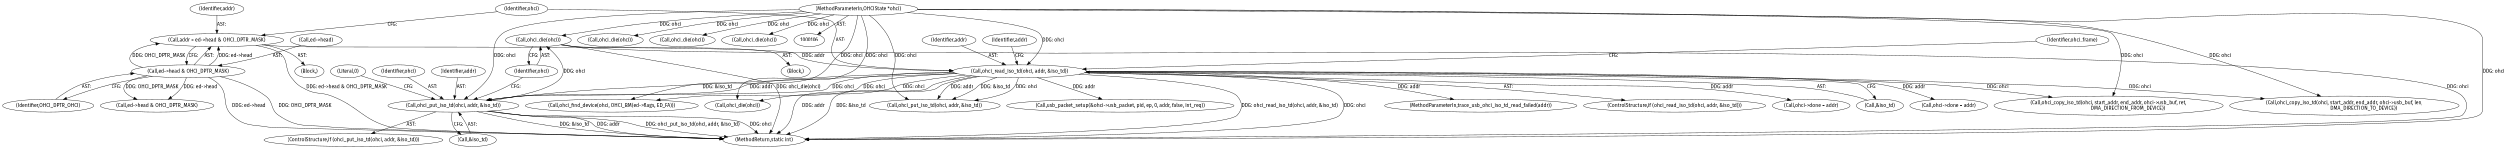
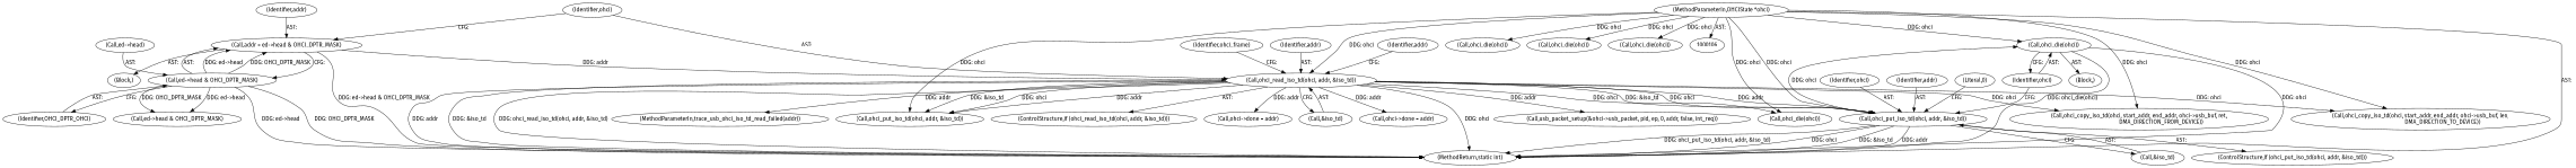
  digraph {
    fontname="Fira Sans"
    node [fontname="Fira Sans"]
    edge [fontname="Fira Sans"]
    n1 [label="(Call,ohci_die(ohci))"]
    n2 [label="(MethodReturn,static int)"]
    n3 [label="(Block,)"]
    n4 [label="(Identifier,ohci)"]
    n5 [label="(Call,ohci_put_iso_td(ohci, addr, &iso_td))"]
    n6 [label="(Call,&iso_td)"]
    n7 [label="(ControlStructure,if (ohci_put_iso_td(ohci, addr, &iso_td)))"]
    n8 [label="(Call,ohci_read_iso_td(ohci, addr, &iso_td))"]
    n9 [label="(Call,ohci->done = addr)"]
    n10 [label="(Call,ohci_put_iso_td(ohci, addr, &iso_td))"]
    n11 [label="(Call,usb_packet_setup(&ohci->usb_packet, pid, ep, 0, addr, false, int_req))"]
    n12 [label="(MethodParameterIn,trace_usb_ohci_iso_td_read_failed(addr))"]
    n13 [label="(ControlStructure,if (ohci_read_iso_td(ohci, addr, &iso_td)))"]
    n14 [label="(Call,ohci_copy_iso_td(ohci, start_addr, end_addr, ohci->usb_buf, len,\n                             DMA_DIRECTION_TO_DEVICE))"]
-   n15 [label="(Call,ohci_find_device(ohci, OHCI_BM(ed->flags, ED_FA)))"]
    n16 [label="(Call,ohci->done = addr)"]
    n17 [label="(Call,&iso_td)"]
    n18 [label="(Call,ohci_die(ohci))"]
    n19 [label="(Call,ohci_copy_iso_td(ohci, start_addr, end_addr, ohci->usb_buf, ret,\n                             DMA_DIRECTION_FROM_DEVICE))"]
    n20 [label="(MethodParameterIn,OHCIState *ohci)"]
    n21 [label="(Call,ohci_die(ohci))"]
    n22 [label="(Call,ohci_die(ohci))"]
    n23 [label="(Call,ohci_die(ohci))"]
    1000106
    n25 [label="(Call,addr = ed->head & OHCI_DPTR_MASK)"]
    n26 [label="(Call,ed->head & OHCI_DPTR_MASK)"]
    n27 [label="(Block,)"]
    n28 [label="(Identifier,OHCI_DPTR_OHCI)"]
    n29 [label="(Call,ed->head & OHCI_DPTR_MASK)"]
    n30 [label="(Literal,0)"]
    n31 [label="(Call,ed->head)"]
    n32 [label="(Identifier,ohci_frame)"]
    n33 [label="(Identifier,addr)"]
    n34 [label="(Identifier,ohci)"]
    n35 [label="(Identifier,addr)"]
    n36 [label="(Identifier,addr)"]
    n37 [label="(Identifier,ohci)"]
    n38 [label="(Identifier,addr)"]
    n1 -> n2 [label="DDG: ohci_die(ohci)"]
    n1 -> n2 [label="DDG: ohci"]
    n1 -> n3 [label="AST: "]
    n1 -> n4 [label="CFG: "]
    n4 -> n1 [label="AST: "]
    n4 -> n5 [label="CFG: "]
    n5 -> n1 [label="DDG: ohci"]
    n5 -> n2 [label="DDG: ohci_put_iso_td(ohci, addr, &iso_td)"]
    n5 -> n2 [label="DDG: ohci"]
    n5 -> n2 [label="DDG: &iso_td"]
    n5 -> n2 [label="DDG: addr"]
    n5 -> n6 [label="CFG: "]
    n5 -> n7 [label="AST: "]
    n6 -> n5 [label="AST: "]
    n8 -> n2 [label="DDG: addr"]
    n8 -> n2 [label="DDG: &iso_td"]
    n8 -> n2 [label="DDG: ohci_read_iso_td(ohci, addr, &iso_td)"]
    n8 -> n2 [label="DDG: ohci"]
    n8 -> n5 [label="DDG: ohci"]
    n8 -> n5 [label="DDG: addr"]
    n8 -> n5 [label="DDG: &iso_td"]
    n8 -> n9 [label="DDG: addr"]
    n8 -> n10 [label="DDG: ohci"]
    n8 -> n10 [label="DDG: addr"]
    n8 -> n10 [label="DDG: &iso_td"]
    n8 -> n11 [label="DDG: addr"]
    n8 -> n12 [label="DDG: addr"]
    n8 -> n13 [label="AST: "]
    n8 -> n14 [label="DDG: ohci"]
-   n8 -> n15 [label="DDG: ohci"]
    n8 -> n16 [label="DDG: addr"]
    n8 -> n17 [label="CFG: "]
    n8 -> n18 [label="DDG: ohci"]
    n8 -> n19 [label="DDG: ohci"]
    n17 -> n8 [label="AST: "]
    n20 -> n1 [label="DDG: ohci"]
-   n20 -> n2 [label="DDG: ohci"]
+   n20 -> n2 [label="AST: "]
    n20 -> n5 [label="DDG: ohci"]
    n20 -> n8 [label="DDG: ohci"]
    n20 -> n10 [label="DDG: ohci"]
    n20 -> n14 [label="DDG: ohci"]
-   n20 -> n15 [label="DDG: ohci"]
    n20 -> n18 [label="DDG: ohci"]
    n20 -> n19 [label="DDG: ohci"]
    n20 -> n21 [label="DDG: ohci"]
    n20 -> n22 [label="DDG: ohci"]
    n20 -> n23 [label="DDG: ohci"]
    n20 -> 1000106 [label="AST: "]
    n25 -> n2 [label="DDG: ed->head & OHCI_DPTR_MASK"]
    n25 -> n8 [label="DDG: addr"]
    n25 -> n26 [label="CFG: "]
    n25 -> n27 [label="AST: "]
    n26 -> n2 [label="DDG: ed->head"]
    n26 -> n2 [label="DDG: OHCI_DPTR_MASK"]
    n26 -> n25 [label="AST: "]
    n26 -> n25 [label="DDG: ed->head"]
    n26 -> n25 [label="DDG: OHCI_DPTR_MASK"]
    n26 -> n28 [label="CFG: "]
    n26 -> n29 [label="DDG: ed->head"]
    n26 -> n29 [label="DDG: OHCI_DPTR_MASK"]
    n28 -> n26 [label="AST: "]
    n30 -> n5 [label="CFG: "]
    n31 -> n26 [label="AST: "]
    n32 -> n8 [label="CFG: "]
    n33 -> n25 [label="AST: "]
    n34 -> n5 [label="AST: "]
    n35 -> n8 [label="AST: "]
    n36 -> n8 [label="CFG: "]
    n37 -> n8 [label="AST: "]
    n37 -> n25 [label="CFG: "]
    n38 -> n5 [label="AST: "]
  }
